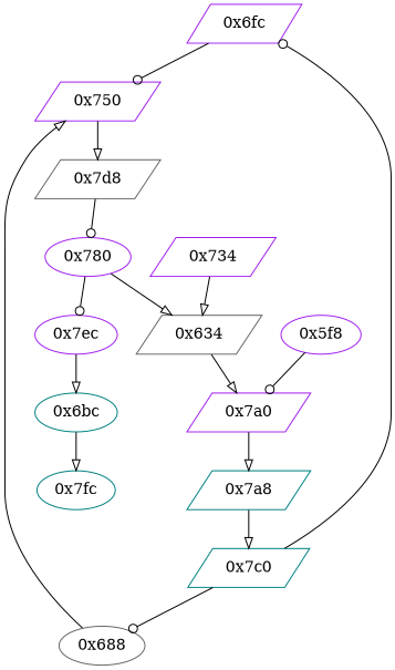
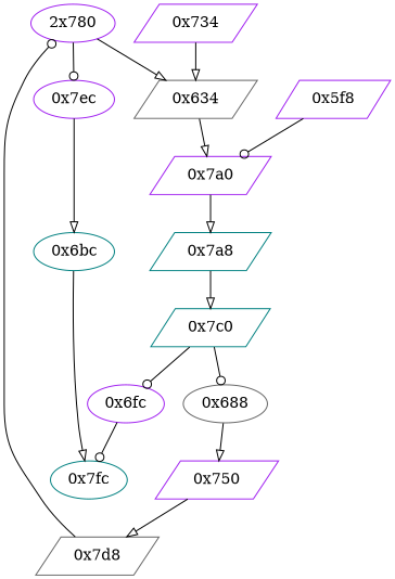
  strict digraph {
    node [color=purple opcode="[u'ldr', u'str', u'ldr', u'b']" shape=parallelogram]
    edge [arrowhead=onormal]
-   "0x6fc" [opcode="[u'mov', u'mov', u'b']"]
+   "0x6fc" [opcode="[u'mov', u'mov', u'b']" shape=ellipse]
    "0x7fc" [color=teal opcode="[u'mov', u'sub', u'pop']" shape=ellipse]
    "0x688" [color=gray40 shape=ellipse]
    "0x750"
    "0x7d8" [color=gray40 opcode="[u'ldr', u'ldr', u'str', u'ldr', u'b']"]
-   "0x780" [opcode="[u'ldr', u'ldr', u'bl', u'ldr', u'ldr', u'cmp', u'mov', u'b']" shape=ellipse]
+   "0x780" [opcode="[u'ldr', u'ldr', u'bl', u'ldr', u'ldr', u'cmp', u'mov', u'b']" shape=ellipse label="2x780"]
    "0x7ec" [opcode="[u'mov', u'bl', u'ldr', u'b']" shape=ellipse]
    "0x634" [color=gray40 opcode="[u'ldr', u'cmp', u'mov', u'mov']"]
    "0x734" [opcode="[u'mov', u'bl', u'ldr', u'b']"]
    "0x6bc" [color=teal opcode="[u'ldr', u'cmp', u'mov', u'mov', u'mov', u'b']" shape=ellipse]
    "0x7a0" [opcode="[u'ldr', u'b']"]
    "0x7a8" [color=teal opcode="[u'cmp', u'mov', u'mov', u'strb', u'ldr', u'b']"]
    "0x7c0" [color=teal opcode="[u'ldrb', u'ldr', u'ldr', u'cmp', u'mov', u'b']"]
-   "0x5f8" [opcode="[u'push', u'add', u'sub', u'mov', u'mov', u'add', u'str', u'ldr', u'ldr', u'ldr', u'ldr', u'add', u'ldr', u'add', u'b']" shape=ellipse]
-   "0x6fc" -> "0x750" [arrowhead=odot]
+   "0x5f8" [opcode="[u'push', u'add', u'sub', u'mov', u'mov', u'add', u'str', u'ldr', u'ldr', u'ldr', u'ldr', u'add', u'ldr', u'add', u'b']"]
+   "0x6fc" -> "0x7fc" [arrowhead=odot]
    "0x688" -> "0x750"
    "0x750" -> "0x7d8"
    "0x7d8" -> "0x780" [arrowhead=odot]
    "0x780" -> "0x7ec" [arrowhead=odot]
    "0x780" -> "0x634"
    "0x7ec" -> "0x6bc"
    "0x634" -> "0x7a0"
    "0x734" -> "0x634"
    "0x6bc" -> "0x7fc"
    "0x7a0" -> "0x7a8"
    "0x7a8" -> "0x7c0"
    "0x7c0" -> "0x6fc" [arrowhead=odot]
    "0x7c0" -> "0x688" [arrowhead=odot]
    "0x5f8" -> "0x7a0" [arrowhead=odot]
  }
